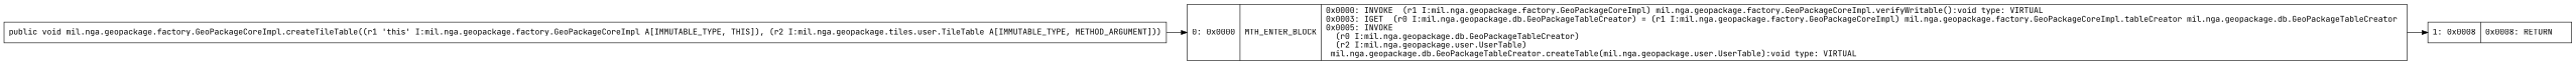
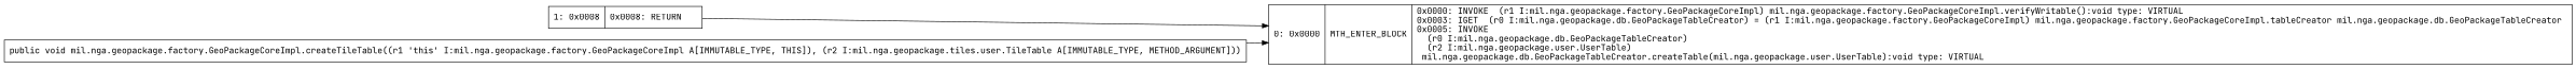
  digraph {
    rankdir=LR
    fontname="JetBrains Mono"
    node [shape=record fontname="JetBrains Mono"]
    edge [fontname="JetBrains Mono"]
    n1 [label="{0\:\ 0x0000|MTH_ENTER_BLOCK\l|0x0000: INVOKE  (r1 I:mil.nga.geopackage.factory.GeoPackageCoreImpl) mil.nga.geopackage.factory.GeoPackageCoreImpl.verifyWritable():void type: VIRTUAL \l0x0003: IGET  (r0 I:mil.nga.geopackage.db.GeoPackageTableCreator) = (r1 I:mil.nga.geopackage.factory.GeoPackageCoreImpl) mil.nga.geopackage.factory.GeoPackageCoreImpl.tableCreator mil.nga.geopackage.db.GeoPackageTableCreator \l0x0005: INVOKE  \l  (r0 I:mil.nga.geopackage.db.GeoPackageTableCreator)\l  (r2 I:mil.nga.geopackage.user.UserTable)\l mil.nga.geopackage.db.GeoPackageTableCreator.createTable(mil.nga.geopackage.user.UserTable):void type: VIRTUAL \l}"]
    n2 [label="{1\:\ 0x0008|0x0008: RETURN   \l}"]
    n3 [label="{public void mil.nga.geopackage.factory.GeoPackageCoreImpl.createTileTable((r1 'this' I:mil.nga.geopackage.factory.GeoPackageCoreImpl A[IMMUTABLE_TYPE, THIS]), (r2 I:mil.nga.geopackage.tiles.user.TileTable A[IMMUTABLE_TYPE, METHOD_ARGUMENT])) }"]
-   n1 -> n2
+   n2 -> n1
    n3 -> n1
  }
